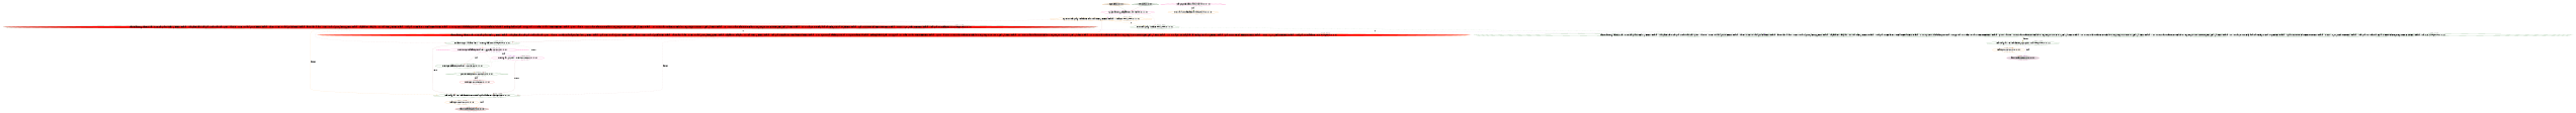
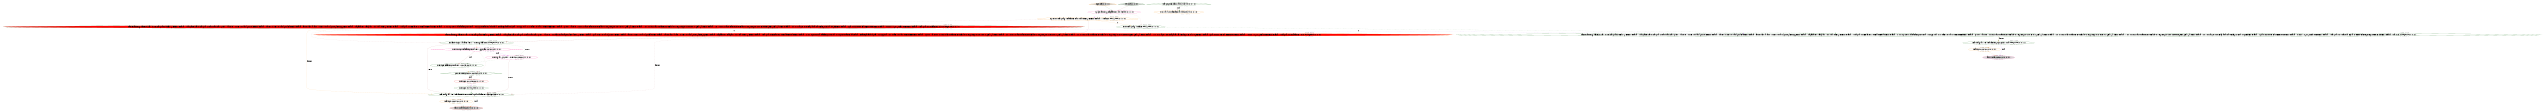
  digraph {
    fontname="DejaVu Sans"
    node [color=darkgreen fillcolor=white fontname="DejaVu Sans" shape=ellipse style=filled]
    edge [arrowhead=onormal color=brown fontname="DejaVu Sans" style=dashed]
    n1 [color=darkorange fillcolor=lightgray label="startNode['0', '0', '1']" shape=diamond]
    n2 [color=deeppink label="final Path tempDir = createTempDir()@@@3@@@['1', '1', '1']"]
    n3 [color=darkorange label="final String nodeName = nodeSettings().get(Node.NODE_NAME_SETTING.getKey(),\"node_s_0\")@@@4@@@['1', '1', '0']"]
    n4 [label="String nodeName = \"node_s_0\"@@@4@@@['0', '0', '1']"]
    n5 [color=deeppink fillcolor=lightgray label="return node@@@8@@@['0', '0', '1']"]
    n6 [color=darkorange label="node.start()@@@17@@@['1', '1', '0']"]
    n7 [color=red fillcolor=lightgray label="return node@@@22@@@['1', '1', '0']"]
-   n8 [color=deeppink label="NodeValidationException e@@@19@@@['1', '1', '0']" shape=diamond]
+   n8 [label="NodeValidationException e@@@19@@@['1', '1', '0']" shape=diamond]
    n9 [color=darkorange label="throw new RuntimeException(e)@@@20@@@['1', '1', '0']"]
    n10 [color=deeppink label="plugins = new ArrayList<>(plugins)@@@8@@@['1', '1', '0']"]
    n11 [label="plugins.add(getTestTransportPlugin())@@@9@@@['1', '1', '0']"]
    n12 [label="Node node = new MockNode(settings,plugins,forbidPrivateIndexSettings())@@@15@@@['1', '1', '0']"]
    n13 [label="addMockHttpTransport()@@@11@@@['1', '1', '0']" shape=diamond]
    n14 [fillcolor=red label="Settings settings = Settings.builder().put(ClusterName.CLUSTER_NAME_SETTING.getKey(),InternalTestCluster.clusterName(\"single-node-cluster\",random().nextLong())).put(Environment.PATH_HOME_SETTING.getKey(),tempDir).put(Environment.PATH_REPO_SETTING.getKey(),tempDir.resolve(\"repo\")).put(Environment.PATH_SHARED_DATA_SETTING.getKey(),createTempDir().getParent()).put(Node.NODE_NAME_SETTING.getKey(),nodeName).put(EsExecutors.NODE_PROCESSORS_SETTING.getKey(),1).put(\"transport.type\",getTestTransportType()).put(TransportSettings.PORT.getKey(),ESTestCase.getPortRange()).put(dataNode()).put(NodeEnvironment.NODE_ID_SEED_SETTING.getKey(),random().nextLong()).put(DiskThresholdSettings.CLUSTER_ROUTING_ALLOCATION_LOW_DISK_WATERMARK_SETTING.getKey(),\"1b\").put(DiskThresholdSettings.CLUSTER_ROUTING_ALLOCATION_HIGH_DISK_WATERMARK_SETTING.getKey(),\"1b\").put(DiskThresholdSettings.CLUSTER_ROUTING_ALLOCATION_DISK_FLOOD_STAGE_WATERMARK_SETTING.getKey(),\"1b\").put(HierarchyCircuitBreakerService.USE_REAL_MEMORY_USAGE_SETTING.getKey(),false).putList(DISCOVERY_SEED_HOSTS_SETTING.getKey()).putList(INITIAL_MASTER_NODES_SETTING.getKey(),nodeName).put(nodeSettings()).build()@@@5@@@['1', '0', '0']"]
    n15 [color=darkorange fillcolor=red label="Settings settings = Settings.builder().put(ClusterName.CLUSTER_NAME_SETTING.getKey(),InternalTestCluster.clusterName(\"single-node-cluster\",random().nextLong())).put(DestructiveOperations.REQUIRES_NAME_SETTING.getKey(),false).put(Environment.PATH_HOME_SETTING.getKey(),tempDir).put(Environment.PATH_REPO_SETTING.getKey(),tempDir.resolve(\"repo\")).put(Environment.PATH_SHARED_DATA_SETTING.getKey(),createTempDir().getParent()).put(Node.NODE_NAME_SETTING.getKey(),nodeName).put(EsExecutors.NODE_PROCESSORS_SETTING.getKey(),1).put(\"transport.type\",getTestTransportType()).put(TransportSettings.PORT.getKey(),ESTestCase.getPortRange()).put(dataNode()).put(NodeEnvironment.NODE_ID_SEED_SETTING.getKey(),random().nextLong()).put(DiskThresholdSettings.CLUSTER_ROUTING_ALLOCATION_LOW_DISK_WATERMARK_SETTING.getKey(),\"1b\").put(DiskThresholdSettings.CLUSTER_ROUTING_ALLOCATION_HIGH_DISK_WATERMARK_SETTING.getKey(),\"1b\").put(DiskThresholdSettings.CLUSTER_ROUTING_ALLOCATION_DISK_FLOOD_STAGE_WATERMARK_SETTING.getKey(),\"1b\").put(HierarchyCircuitBreakerService.USE_REAL_MEMORY_USAGE_SETTING.getKey(),false).putList(DISCOVERY_SEED_HOSTS_SETTING.getKey()).putList(INITIAL_MASTER_NODES_SETTING.getKey(),nodeName).put(nodeSettings()).build()@@@5@@@['0', '1', '0']"]
    n16 [label="Settings settings = Settings.builder().put(ClusterName.CLUSTER_NAME_SETTING.getKey(),InternalTestCluster.clusterName(\"single-node-cluster\",random().nextLong())).put(Environment.PATH_HOME_SETTING.getKey(),tempDir).put(Environment.PATH_REPO_SETTING.getKey(),tempDir.resolve(\"repo\")).put(Environment.PATH_SHARED_DATA_SETTING.getKey(),createTempDir().getParent()).put(Node.NODE_NAME_SETTING.getKey(),nodeName).put(EsExecutors.NODE_PROCESSORS_SETTING.getKey(),1).put(\"transport.type\",getTestTransportType()).put(dataNode()).put(NodeEnvironment.NODE_ID_SEED_SETTING.getKey(),random().nextLong()).put(DiskThresholdSettings.CLUSTER_ROUTING_ALLOCATION_LOW_DISK_WATERMARK_SETTING.getKey(),\"1b\").put(DiskThresholdSettings.CLUSTER_ROUTING_ALLOCATION_HIGH_DISK_WATERMARK_SETTING.getKey(),\"1b\").put(DiskThresholdSettings.CLUSTER_ROUTING_ALLOCATION_DISK_FLOOD_STAGE_WATERMARK_SETTING.getKey(),\"1b\").put(HierarchyCircuitBreakerService.USE_REAL_MEMORY_USAGE_SETTING.getKey(),false).putList(DISCOVERY_SEED_HOSTS_SETTING.getKey()).putList(INITIAL_MASTER_NODES_SETTING.getKey(),nodeName).put(IndicesQueryCache.INDICES_QUERIES_CACHE_ALL_SEGMENTS_SETTING.getKey(),true).build()@@@5@@@['0', '0', '1']"]
    n17 [label="Collection<Class<? extends Plugin>> plugins = getPlugins()@@@6@@@['1', '1', '0']"]
    n18 [label="Node node = new MockNode(settings,Arrays.asList(,,),true)@@@6@@@['0', '0', '1']"]
    n19 [color=deeppink label="plugins.contains(getTestTransportPlugin()) == false@@@7@@@['1', '1', '0']" shape=diamond]
    n20 [color=red label="plugins.add()@@@12@@@['1', '1', '0']"]
    n21 [fillcolor=lightgray label="newNode['0', '1', '0']" shape=diamond]
    n22 [color=darkorange label="node.start()@@@7@@@['0', '0', '1']"]
+   n23 [label="plugins.add()@@@14@@@['1', '1', '0']"]
    n1 -> n2 [color=darkgreen]
    n2 -> n3 [arrowhead=tee color=purple style=dotted]
    n2 -> n4 [style=dotted]
    n3 -> n4 [color=darkorange label=0]
    n3 -> n14 [style=dotted]
    n3 -> n15 [arrowhead=tee]
    n4 -> n16 [arrowhead=tee color=darkgreen style=dotted]
    n6 -> n7 [color=darkgreen style=dotted]
    n8 -> n9 [label=true style=dotted]
    n8 -> n9 [arrowhead=tee color=darkgreen]
    n10 -> n11 [color=darkgreen style=dotted]
    n10 -> n12 [arrowhead=tee label=plugins]
    n11 -> n13 [arrowhead=tee color=darkorange style=dotted]
    n12 -> n6 [style=dotted]
    n12 -> n7 [arrowhead=tee color=darkorange label="node"]
    n13 -> n20 [arrowhead=tee]
    n13 -> n20 [label=true]
    n14 -> n12 [color=darkorange label=settings]
    n14 -> n15 [color=darkorange label=0 style=dotted]
    n14 -> n16 [arrowhead=tee color=purple label=0 style=dotted]
    n14 -> n17 [style=dotted]
    n15 -> n12 [arrowhead=tee label=settings style=dotted]
    n15 -> n17 [arrowhead=tee]
    n16 -> n18 [arrowhead=tee color=darkorange]
    n16 -> n18 [color=darkgreen label=settings]
    n17 -> n10 [color=darkgreen label=plugins style=dotted]
    n17 -> n12 [arrowhead=tee label=plugins]
    n17 -> n19 [color=darkorange style=dotted]
    n18 -> n5 [color=purple label="node"]
    n18 -> n22 [arrowhead=tee color=darkorange style=dotted]
    n19 -> n10 [color=purple label=true style=dotted]
    n19 -> n10 [arrowhead=tee color=purple]
    n19 -> n11 [arrowhead=tee label=true]
    n19 -> n13 [arrowhead=tee style=dotted]
+   n20 -> n23 [color=purple]
    n21 -> n2
    n22 -> n5 [color=darkorange]
+   n23 -> n12 [arrowhead=tee color=darkgreen]
  }
